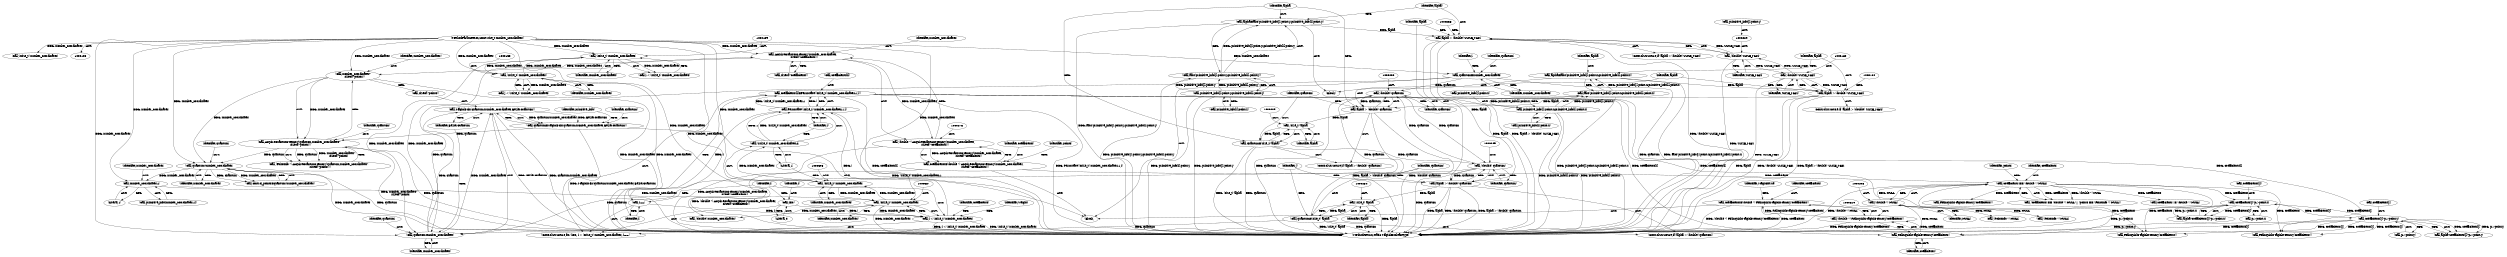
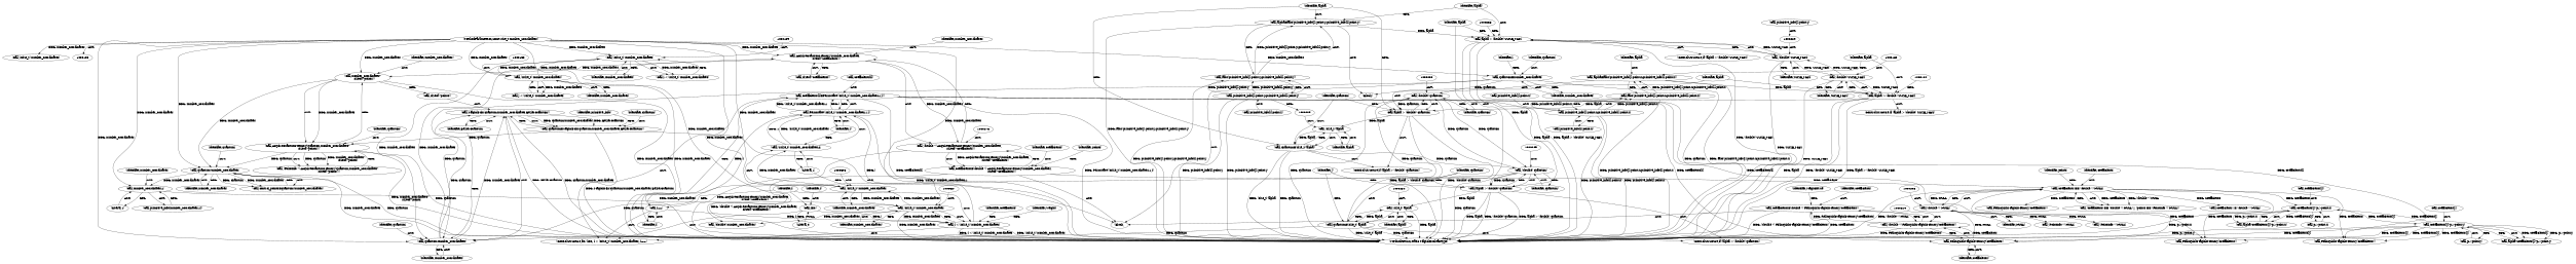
  digraph {
    n1 [label="(Call,coefficients=(double *) RelinquishMagickMemory(coefficients))"]
    n2 [label="(Call,(double *) RelinquishMagickMemory(coefficients))"]
    n3 [label="(MethodReturn,static MagickBooleanType)"]
    n4 [label="(Block,)"]
    n5 [label="(Call,RelinquishMagickMemory(coefficients))"]
    n6 [label="(Identifier,coefficients)"]
    n7 [label="(Call,coefficients == (double *) NULL)"]
    n8 [label="(Call,(double *) NULL)"]
    n9 [label="(Call,coefficients[j]*p->point.x)"]
    n10 [label="(Call,RelinquishMagickMemory(coefficients))"]
    n11 [label="(Call,RelinquishMagickMemory(coefficients))"]
    n12 [label="(Call,RelinquishMagickMemory(coefficients))"]
    n13 [label="(Call,(coefficients == (double *) NULL) || (points == (PointInfo *) NULL))"]
    n14 [label="(Call,coefficients != (double *) NULL)"]
    n15 [label="(Call,(PointInfo *) NULL)"]
    n16 [label="(Identifier,NULL)"]
    n17 [label="(Call,(PointInfo *) NULL)"]
    n18 [label="(Call,coefficients[j]*p->point.y)"]
    n19 [label="(Call,p->point.y)"]
    n20 [label="(Call,alpha*coefficients[j]*p->point.y)"]
    n21 [label="(Call,p->point.x)"]
    n22 [label="(Call,alpha*coefficients[j]*p->point.x)"]
    n23 [label="(Call,coefficients=(double *) AcquireQuantumMemory(number_coordinates,\n     sizeof(*coefficients)))"]
    n24 [label="(Call,(double *) AcquireQuantumMemory(number_coordinates,\n     sizeof(*coefficients)))"]
    n25 [label="(Call,AcquireQuantumMemory(number_coordinates,\n     sizeof(*coefficients)))"]
    n26 [label="(Call,number_coordinates*\n    sizeof(*points))"]
    n27 [label="(Call,sizeof(*coefficients))"]
    n28 [label="(Call,quantum*number_coordinates)"]
    n29 [label="(Call,AcquireQuantumMemory(quantum,number_coordinates*\n    sizeof(*points)))"]
    n30 [label="(Call,sizeof(*points))"]
    n31 [label="(Call,quantum/number_coordinates)"]
    n32 [label="(Call,MagickMin(quantum/number_coordinates,BezierQuantum))"]
    n33 [label="(Identifier,number_coordinates)"]
    n34 [label="(Call,quantum=MagickMin(quantum/number_coordinates,BezierQuantum))"]
    n35 [label="(Identifier,BezierQuantum)"]
    n36 [label="(Call,quantum=number_coordinates)"]
    n37 [label="(Call,(double) quantum)"]
    n38 [label="(Identifier,number_coordinates)"]
    n39 [label="(Call,(double) quantum)"]
    n40 [label="(Call,alpha > (double) quantum)"]
    n41 [label="(Identifier,quantum)"]
    n42 [label="(MethodParameterIn,const size_t number_coordinates)"]
    n43 [label="(Call,(ssize_t) number_coordinates)"]
    n44 [label="(Call,(ssize_t) number_coordinates)"]
    n45 [label="(Call,(ssize_t) number_coordinates)"]
    n46 [label="(Call,(ssize_t) number_coordinates)"]
    n47 [label="(Call,number_coordinates-1)"]
    n48 [label="(Call,(double) number_coordinates)"]
    n49 [label="(Call,(ssize_t) number_coordinates)"]
    1000103
    n51 [label="(Identifier,number_coordinates)"]
    n52 [label="(Call,i < (ssize_t) number_coordinates)"]
    n53 [label="(Identifier,number_coordinates)"]
    n54 [label="(Call,j < (ssize_t) number_coordinates)"]
    n55 [label="(Call,(ssize_t) number_coordinates-2)"]
    n56 [label="(Identifier,number_coordinates)"]
    n57 [label="(Call,i < (ssize_t) number_coordinates)"]
    n58 [label="(Identifier,number_coordinates)"]
    n59 [label="(Call,primitive_info[number_coordinates-1])"]
    n60 [label="(Literal,1)"]
    n61 [label="(Call,control_points=quantum*number_coordinates)"]
    n62 [label="(Identifier,number_coordinates)"]
    n63 [label="(Call,quantum=(size_t) alpha)"]
    n64 [label="(Call,(size_t) alpha)"]
    n65 [label="(ControlStructure,if (alpha > (double) quantum))"]
    n66 [label="(Identifier,alpha)"]
    n67 [label="(Call,alpha > (double) quantum)"]
    n68 [label="(Identifier,quantum)"]
    n69 [label="(Call,alpha > (double) SSIZE_MAX)"]
    n70 [label="(Call,(double) SSIZE_MAX)"]
    n71 [label="(ControlStructure,if (alpha > (double) SSIZE_MAX))"]
    n72 [label="(Call,(double) SSIZE_MAX)"]
    n73 [label="(Identifier,SSIZE_MAX)"]
    n74 [label="(Call,alpha=fabs(primitive_info[j].point.y-primitive_info[i].point.y))"]
    n75 [label="(Call,fabs(primitive_info[j].point.y-primitive_info[i].point.y))"]
    n76 [label="(Block,)"]
    n77 [label="(Call,primitive_info[j].point.y-primitive_info[i].point.y)"]
    n78 [label="(Call,primitive_info[i].point.y)"]
    n79 [label="(Call,alpha > (double) SSIZE_MAX)"]
    n80 [label="(Identifier,SSIZE_MAX)"]
    n81 [label="(ControlStructure,if (alpha > (double) SSIZE_MAX))"]
    n82 [label="(Call,(size_t) alpha)"]
    n83 [label="(ControlStructure,if (alpha > (double) quantum))"]
    n84 [label="(Call,quantum=(size_t) alpha)"]
    n85 [label="(Identifier,alpha)"]
    n86 [label="(Call,alpha=fabs(primitive_info[j].point.x-primitive_info[i].point.x))"]
    n87 [label="(Call,fabs(primitive_info[j].point.x-primitive_info[i].point.x))"]
    n88 [label="(Call,primitive_info[j].point.x-primitive_info[i].point.x)"]
    n89 [label="(Call,primitive_info[i].point.x)"]
    n90 [label="(Call,coefficients[i]=Permutate((ssize_t) number_coordinates-1,i))"]
    n91 [label="(Call,Permutate((ssize_t) number_coordinates-1,i))"]
    n92 [label="(ControlStructure,for (i=0; i < (ssize_t) number_coordinates; i++))"]
    n93 [label="(Call,i++)"]
    n94 [label="(Identifier,i)"]
    n95 [label="(Identifier,i)"]
    n96 [label="(Literal,1)"]
    n97 [label="(Call,(PointInfo *) AcquireQuantumMemory(quantum,number_coordinates*\n    sizeof(*points)))"]
    n98 [label="(Call,i=0)"]
    n99 [label="(Literal,0)"]
    n100 [label="(Identifier,points)"]
    n101 [label="(Identifier,alpha)"]
    n102 [label="(Identifier,i)"]
    n103 [label="(Identifier,i)"]
    n104 [label="(Identifier,quantum)"]
    n105 [label="(Identifier,MagickTrue)"]
    n106 [label="(Identifier,quantum)"]
    n107 [label="(Identifier,primitive_info)"]
    n108 [label="(Identifier,quantum)"]
    n109 [label="(Identifier,points)"]
    n110 [label="(Identifier,quantum)"]
    n111 [label="(Identifier,alpha)"]
    n112 [label="(Identifier,alpha)"]
    n113 [label="(Call,primitive_info[j].point.x)"]
    n114 [label="(Call,coefficients[i])"]
    n115 [label="(Identifier,i)"]
    n116 [label="(Identifier,quantum)"]
    n117 [label="(Identifier,coefficients)"]
    n118 [label="(Identifier,number_coordinates)"]
    n119 [label="(Call,primitive_info[j].point.y)"]
    1000229
    n121 [label="(Identifier,quantum)"]
    n122 [label="(Identifier,coefficients)"]
    n123 [label="(Identifier,j)"]
    n124 [label="(Identifier,number_coordinates)"]
    n125 [label="(Call,coefficients[j])"]
    n126 [label="(Identifier,coefficients)"]
    n127 [label="(Identifier,alpha)"]
    n128 [label="(Identifier,quantum)"]
    n129 [label="(Identifier,alpha)"]
    n130 [label="(Identifier,alpha)"]
    n131 [label="(Identifier,number_coordinates)"]
    n132 [label="(Call,coefficients[j])"]
    n133 [label="(Identifier,weight)"]
    n134 [label="(Identifier,coefficients)"]
    1000619
    1000276
    1000254
    1000233
    1000180
    1000249
    1000200
    1000205
    1000184
    1000139
    1000153
    1000298
    1000398
    1000387
    n1 -> n2 [label="CFG: "]
    n1 -> n3 [label="DDG: (double *) RelinquishMagickMemory(coefficients)"]
    n1 -> n3 [label="DDG: coefficients"]
    n1 -> n4 [label="AST: "]
    n2 -> n1 [label="AST: "]
    n2 -> n1 [label="DDG: RelinquishMagickMemory(coefficients)"]
    n2 -> n3 [label="DDG: RelinquishMagickMemory(coefficients)"]
    n2 -> n5 [label="CFG: "]
    n5 -> n2 [label="AST: "]
    n5 -> n2 [label="DDG: coefficients"]
    n5 -> n6 [label="CFG: "]
    n6 -> n5 [label="AST: "]
    n7 -> n3 [label="DDG: (double *) NULL"]
    n7 -> n5 [label="DDG: coefficients"]
    n7 -> n8 [label="CFG: "]
    n7 -> n9 [label="DDG: coefficients"]
    n7 -> n10 [label="DDG: coefficients"]
    n7 -> n11 [label="DDG: coefficients"]
    n7 -> n12 [label="DDG: coefficients"]
    n7 -> n13 [label="AST: "]
    n7 -> n13 [label="DDG: coefficients"]
    n7 -> n13 [label="DDG: (double *) NULL"]
    n7 -> n14 [label="DDG: coefficients"]
    n8 -> n3 [label="DDG: NULL"]
    n8 -> n7 [label="AST: "]
    n8 -> n7 [label="DDG: NULL"]
    n8 -> n15 [label="DDG: NULL"]
    n8 -> n16 [label="CFG: "]
    n8 -> n17 [label="DDG: NULL"]
    n9 -> n3 [label="DDG: p->point.x"]
    n9 -> n18 [label="DDG: coefficients[j]"]
    n9 -> n21 [label="CFG: "]
    n9 -> n22 [label="AST: "]
    n9 -> n22 [label="DDG: coefficients[j]"]
    n9 -> n22 [label="DDG: p->point.x"]
    n13 -> n7 [label="CFG: "]
    n16 -> n8 [label="AST: "]
    n18 -> n3 [label="DDG: coefficients[j]"]
    n18 -> n3 [label="DDG: p->point.y"]
    n18 -> n5 [label="DDG: coefficients[j]"]
    n18 -> n9 [label="DDG: coefficients[j]"]
    n18 -> n11 [label="DDG: coefficients[j]"]
    n18 -> n12 [label="DDG: coefficients[j]"]
    n18 -> n19 [label="CFG: "]
    n18 -> n20 [label="AST: "]
    n18 -> n20 [label="DDG: coefficients[j]"]
    n18 -> n20 [label="DDG: p->point.y"]
    n19 -> n18 [label="AST: "]
    n20 -> n18 [label="CFG: "]
    n21 -> n9 [label="AST: "]
    n22 -> n9 [label="CFG: "]
    n23 -> n3 [label="DDG: (double *) AcquireQuantumMemory(number_coordinates,\n     sizeof(*coefficients))"]
    n23 -> n4 [label="AST: "]
    n23 -> n7 [label="DDG: coefficients"]
    n23 -> n24 [label="CFG: "]
    n24 -> n3 [label="DDG: AcquireQuantumMemory(number_coordinates,\n     sizeof(*coefficients))"]
    n24 -> n23 [label="AST: "]
    n24 -> n23 [label="DDG: AcquireQuantumMemory(number_coordinates,\n     sizeof(*coefficients))"]
    n24 -> n25 [label="CFG: "]
    n25 -> n24 [label="AST: "]
    n25 -> n24 [label="DDG: number_coordinates"]
    n25 -> n26 [label="DDG: number_coordinates"]
    n25 -> n27 [label="CFG: "]
    n26 -> n3 [label="DDG: number_coordinates"]
    n26 -> n28 [label="DDG: number_coordinates"]
    n26 -> n29 [label="AST: "]
    n26 -> n29 [label="DDG: number_coordinates"]
    n26 -> n30 [label="CFG: "]
    n27 -> n25 [label="AST: "]
    n28 -> n3 [label="DDG: number_coordinates"]
    n28 -> n3 [label="DDG: quantum"]
    n28 -> n47 [label="DDG: number_coordinates"]
    n28 -> n61 [label="AST: "]
    n28 -> n61 [label="DDG: quantum"]
    n28 -> n61 [label="DDG: number_coordinates"]
    n28 -> n62 [label="CFG: "]
    n29 -> n3 [label="DDG: quantum"]
    n29 -> n3 [label="DDG: number_coordinates*\n    sizeof(*points)"]
    n29 -> n26 [label="CFG: "]
    n29 -> n28 [label="DDG: quantum"]
    n29 -> n97 [label="AST: "]
    n29 -> n97 [label="DDG: quantum"]
    n29 -> n97 [label="DDG: number_coordinates*\n    sizeof(*points)"]
    n30 -> n32 [label="AST: "]
    n31 -> n25 [label="DDG: number_coordinates"]
    n31 -> n32 [label="AST: "]
    n31 -> n32 [label="DDG: quantum"]
    n31 -> n32 [label="DDG: number_coordinates"]
    n31 -> n33 [label="CFG: "]
    n32 -> n3 [label="DDG: quantum/number_coordinates"]
    n32 -> n3 [label="DDG: BezierQuantum"]
    n32 -> n34 [label="AST: "]
    n32 -> n34 [label="DDG: quantum/number_coordinates"]
    n32 -> n34 [label="DDG: BezierQuantum"]
    n32 -> n35 [label="CFG: "]
    n33 -> n31 [label="AST: "]
    n34 -> n3 [label="DDG: MagickMin(quantum/number_coordinates,BezierQuantum)"]
    n34 -> n4 [label="AST: "]
    n34 -> n29 [label="DDG: quantum"]
    n34 -> n32 [label="CFG: "]
    n35 -> n31 [label="CFG: "]
    n35 -> n32 [label="AST: "]
    n36 -> n3 [label="DDG: quantum"]
    n36 -> n4 [label="AST: "]
    n36 -> n31 [label="DDG: quantum"]
    n36 -> n37 [label="DDG: quantum"]
    n36 -> n38 [label="CFG: "]
    n37 -> n3 [label="DDG: quantum"]
    n37 -> n39 [label="DDG: quantum"]
    n37 -> n40 [label="AST: "]
    n37 -> n40 [label="DDG: quantum"]
    n37 -> n41 [label="CFG: "]
    n38 -> n36 [label="AST: "]
    n39 -> n3 [label="DDG: quantum"]
    n39 -> n31 [label="DDG: quantum"]
    n39 -> n37 [label="DDG: quantum"]
    n39 -> n67 [label="AST: "]
    n39 -> n67 [label="DDG: quantum"]
    n39 -> n68 [label="CFG: "]
    n40 -> n3 [label="DDG: alpha > (double) quantum"]
    n40 -> n3 [label="DDG: (double) quantum"]
    n40 -> n37 [label="CFG: "]
    n40 -> n82 [label="DDG: alpha"]
    n40 -> n83 [label="AST: "]
    n41 -> n37 [label="AST: "]
    n42 -> n3 [label="DDG: number_coordinates"]
    n42 -> n25 [label="DDG: number_coordinates"]
    n42 -> n26 [label="DDG: number_coordinates"]
    n42 -> n28 [label="DDG: number_coordinates"]
    n42 -> n31 [label="DDG: number_coordinates"]
    n42 -> n36 [label="DDG: number_coordinates"]
    n42 -> n43 [label="DDG: number_coordinates"]
    n42 -> n44 [label="DDG: number_coordinates"]
    n42 -> n45 [label="DDG: number_coordinates"]
    n42 -> n46 [label="DDG: number_coordinates"]
    n42 -> n47 [label="DDG: number_coordinates"]
    n42 -> n48 [label="DDG: number_coordinates"]
    n42 -> n49 [label="DDG: number_coordinates"]
    n42 -> 1000103 [label="AST: "]
    n43 -> n31 [label="DDG: number_coordinates"]
    n43 -> n44 [label="DDG: number_coordinates"]
    n43 -> n51 [label="CFG: "]
    n43 -> n52 [label="AST: "]
    n43 -> n52 [label="DDG: number_coordinates"]
    n44 -> n3 [label="DDG: number_coordinates"]
    n44 -> n43 [label="DDG: number_coordinates"]
    n44 -> n53 [label="CFG: "]
    n44 -> n54 [label="AST: "]
    n44 -> n54 [label="DDG: number_coordinates"]
    n45 -> n46 [label="DDG: number_coordinates"]
    n45 -> n55 [label="AST: "]
    n45 -> n55 [label="DDG: number_coordinates"]
    n45 -> n56 [label="CFG: "]
    n46 -> n3 [label="DDG: number_coordinates"]
    n46 -> n45 [label="DDG: number_coordinates"]
    n46 -> n48 [label="DDG: number_coordinates"]
    n46 -> n57 [label="AST: "]
    n46 -> n57 [label="DDG: number_coordinates"]
    n46 -> n58 [label="CFG: "]
    n47 -> n46 [label="DDG: number_coordinates"]
    n47 -> n59 [label="AST: "]
    n47 -> n60 [label="CFG: "]
    n51 -> n43 [label="AST: "]
    n52 -> n43 [label="CFG: "]
    n53 -> n44 [label="AST: "]
    n54 -> n44 [label="CFG: "]
    n55 -> n91 [label="AST: "]
    n55 -> n91 [label="DDG: (ssize_t) number_coordinates"]
    n55 -> n91 [label="DDG: 1"]
    n55 -> n96 [label="CFG: "]
    n56 -> n45 [label="AST: "]
    n57 -> n3 [label="DDG: i < (ssize_t) number_coordinates"]
    n57 -> n3 [label="DDG: (ssize_t) number_coordinates"]
    n57 -> n46 [label="CFG: "]
    n57 -> n91 [label="DDG: i"]
    n57 -> n92 [label="AST: "]
    n58 -> n46 [label="AST: "]
    n59 -> n47 [label="CFG: "]
    n60 -> n47 [label="AST: "]
    n61 -> n28 [label="CFG: "]
    n62 -> n28 [label="AST: "]
    n63 -> n3 [label="DDG: (size_t) alpha"]
    n63 -> n3 [label="DDG: quantum"]
    n63 -> n31 [label="DDG: quantum"]
    n63 -> n37 [label="DDG: quantum"]
    n63 -> n64 [label="CFG: "]
    n63 -> n65 [label="AST: "]
    n64 -> n3 [label="DDG: alpha"]
    n64 -> n63 [label="AST: "]
    n64 -> n63 [label="DDG: alpha"]
    n64 -> n66 [label="CFG: "]
    n66 -> n64 [label="AST: "]
    n67 -> n3 [label="DDG: (double) quantum"]
    n67 -> n3 [label="DDG: alpha > (double) quantum"]
    n67 -> n3 [label="DDG: alpha"]
    n67 -> n39 [label="CFG: "]
    n67 -> n64 [label="DDG: alpha"]
    n67 -> n65 [label="AST: "]
    n68 -> n39 [label="AST: "]
    n69 -> n3 [label="DDG: alpha"]
    n69 -> n3 [label="DDG: alpha > (double) SSIZE_MAX"]
    n69 -> n3 [label="DDG: (double) SSIZE_MAX"]
    n69 -> n67 [label="DDG: alpha"]
    n69 -> n70 [label="CFG: "]
    n69 -> n71 [label="AST: "]
    n70 -> n3 [label="DDG: SSIZE_MAX"]
    n70 -> n69 [label="AST: "]
    n70 -> n69 [label="DDG: SSIZE_MAX"]
    n70 -> n72 [label="DDG: SSIZE_MAX"]
    n70 -> n73 [label="CFG: "]
    n72 -> n3 [label="DDG: SSIZE_MAX"]
    n72 -> n70 [label="DDG: SSIZE_MAX"]
    n72 -> n79 [label="AST: "]
    n72 -> n79 [label="DDG: SSIZE_MAX"]
    n72 -> n80 [label="CFG: "]
    n73 -> n70 [label="AST: "]
    n74 -> n3 [label="DDG: fabs(primitive_info[j].point.y-primitive_info[i].point.y)"]
    n74 -> n69 [label="DDG: alpha"]
    n74 -> n75 [label="CFG: "]
    n74 -> n76 [label="AST: "]
    n75 -> n3 [label="DDG: primitive_info[j].point.y-primitive_info[i].point.y"]
    n75 -> n74 [label="AST: "]
    n75 -> n74 [label="DDG: primitive_info[j].point.y-primitive_info[i].point.y"]
    n75 -> n77 [label="CFG: "]
    n77 -> n3 [label="DDG: primitive_info[i].point.y"]
    n77 -> n3 [label="DDG: primitive_info[j].point.y"]
    n77 -> n75 [label="AST: "]
    n77 -> n75 [label="DDG: primitive_info[j].point.y"]
    n77 -> n75 [label="DDG: primitive_info[i].point.y"]
-   n77 -> n78 [label="CFG: "]
+   n77 -> 1000205 [label="CFG: "]
    n78 -> n77 [label="AST: "]
    n79 -> n3 [label="DDG: alpha"]
    n79 -> n3 [label="DDG: (double) SSIZE_MAX"]
    n79 -> n3 [label="DDG: alpha > (double) SSIZE_MAX"]
    n79 -> n40 [label="DDG: alpha"]
    n79 -> n72 [label="CFG: "]
    n79 -> n81 [label="AST: "]
    n80 -> n72 [label="AST: "]
    n82 -> n84 [label="AST: "]
    n82 -> n84 [label="DDG: alpha"]
    n82 -> n85 [label="CFG: "]
    n84 -> n3 [label="DDG: quantum"]
    n84 -> n3 [label="DDG: (size_t) alpha"]
    n84 -> n39 [label="DDG: quantum"]
    n84 -> n82 [label="CFG: "]
    n84 -> n83 [label="AST: "]
    n85 -> n82 [label="AST: "]
    n86 -> n3 [label="DDG: fabs(primitive_info[j].point.x-primitive_info[i].point.x)"]
    n86 -> n76 [label="AST: "]
    n86 -> n79 [label="DDG: alpha"]
    n86 -> n87 [label="CFG: "]
    n87 -> n3 [label="DDG: primitive_info[j].point.x-primitive_info[i].point.x"]
    n87 -> n86 [label="AST: "]
    n87 -> n86 [label="DDG: primitive_info[j].point.x-primitive_info[i].point.x"]
    n87 -> n88 [label="CFG: "]
    n88 -> n3 [label="DDG: primitive_info[i].point.x"]
    n88 -> n3 [label="DDG: primitive_info[j].point.x"]
    n88 -> n87 [label="AST: "]
    n88 -> n87 [label="DDG: primitive_info[j].point.x"]
    n88 -> n87 [label="DDG: primitive_info[i].point.x"]
    n88 -> n89 [label="CFG: "]
    n89 -> n88 [label="AST: "]
    n90 -> n3 [label="DDG: coefficients[i]"]
    n90 -> n3 [label="DDG: Permutate((ssize_t) number_coordinates-1,i)"]
    n90 -> n5 [label="DDG: coefficients[i]"]
    n90 -> n11 [label="DDG: coefficients[i]"]
    n90 -> n12 [label="DDG: coefficients[i]"]
    n90 -> n91 [label="CFG: "]
    n90 -> n92 [label="AST: "]
    n91 -> n3 [label="DDG: (ssize_t) number_coordinates-1"]
    n91 -> n90 [label="AST: "]
    n91 -> n90 [label="DDG: (ssize_t) number_coordinates-1"]
    n91 -> n90 [label="DDG: i"]
    n91 -> n93 [label="DDG: i"]
    n91 -> n94 [label="CFG: "]
    n93 -> n57 [label="DDG: i"]
    n93 -> n92 [label="AST: "]
    n93 -> n95 [label="CFG: "]
    n94 -> n55 [label="CFG: "]
    n94 -> n91 [label="AST: "]
    n95 -> n90 [label="CFG: "]
    n95 -> n93 [label="AST: "]
    n96 -> n45 [label="CFG: "]
    n96 -> n55 [label="AST: "]
    n97 -> n29 [label="CFG: "]
    n98 -> n57 [label="DDG: i"]
    n98 -> n92 [label="AST: "]
    n98 -> n99 [label="CFG: "]
-   n99 -> n98 [label="AST: "]
+   n99 -> n98 [label="NULL: "]
    n100 -> n23 [label="CFG: "]
    n101 -> n69 [label="AST: "]
    n101 -> n74 [label="CFG: "]
    n102 -> n57 [label="AST: "]
    n102 -> n93 [label="CFG: "]
    n102 -> n98 [label="CFG: "]
    n103 -> n36 [label="CFG: "]
    n104 -> n63 [label="AST: "]
    n104 -> n67 [label="CFG: "]
    n105 -> n1 [label="CFG: "]
    n106 -> n40 [label="CFG: "]
    n106 -> n84 [label="AST: "]
    n107 -> n34 [label="CFG: "]
    n108 -> n34 [label="AST: "]
    n109 -> n7 [label="CFG: "]
    n110 -> n31 [label="AST: "]
    n111 -> n40 [label="AST: "]
    n111 -> n79 [label="CFG: "]
    n112 -> n86 [label="AST: "]
    n113 -> n88 [label="AST: "]
    n114 -> n90 [label="AST: "]
    n115 -> n98 [label="AST: "]
    n116 -> n29 [label="AST: "]
    n117 -> n57 [label="CFG: "]
    n118 -> n47 [label="AST: "]
    n119 -> 1000229 [label="AST: "]
    1000229 -> n70 [label="AST: "]
    n121 -> n28 [label="AST: "]
    n122 -> n1 [label="AST: "]
    n123 -> n63 [label="CFG: "]
    n123 -> n67 [label="CFG: "]
    n124 -> n26 [label="AST: "]
    n125 -> n18 [label="AST: "]
    n126 -> n7 [label="AST: "]
    n127 -> n67 [label="AST: "]
    n127 -> n69 [label="CFG: "]
    n128 -> n36 [label="AST: "]
    n129 -> n79 [label="AST: "]
    n129 -> n86 [label="CFG: "]
    n130 -> n40 [label="CFG: "]
    n130 -> n74 [label="AST: "]
    n130 -> n84 [label="CFG: "]
    n131 -> n25 [label="AST: "]
    n132 -> n9 [label="AST: "]
    n133 -> n57 [label="CFG: "]
    n134 -> n23 [label="AST: "]
    1000619 -> n2 [label="AST: "]
    1000276 -> n24 [label="AST: "]
    1000254 -> n64 [label="AST: "]
    1000233 -> n69 [label="CFG: "]
    1000180 -> n72 [label="AST: "]
    1000249 -> n39 [label="AST: "]
    1000200 -> n37 [label="AST: "]
    1000205 -> n82 [label="AST: "]
    1000184 -> n79 [label="CFG: "]
    1000139 -> n43 [label="AST: "]
    1000153 -> n44 [label="AST: "]
    1000298 -> n8 [label="AST: "]
    1000398 -> n45 [label="AST: "]
    1000387 -> n46 [label="AST: "]
  }
